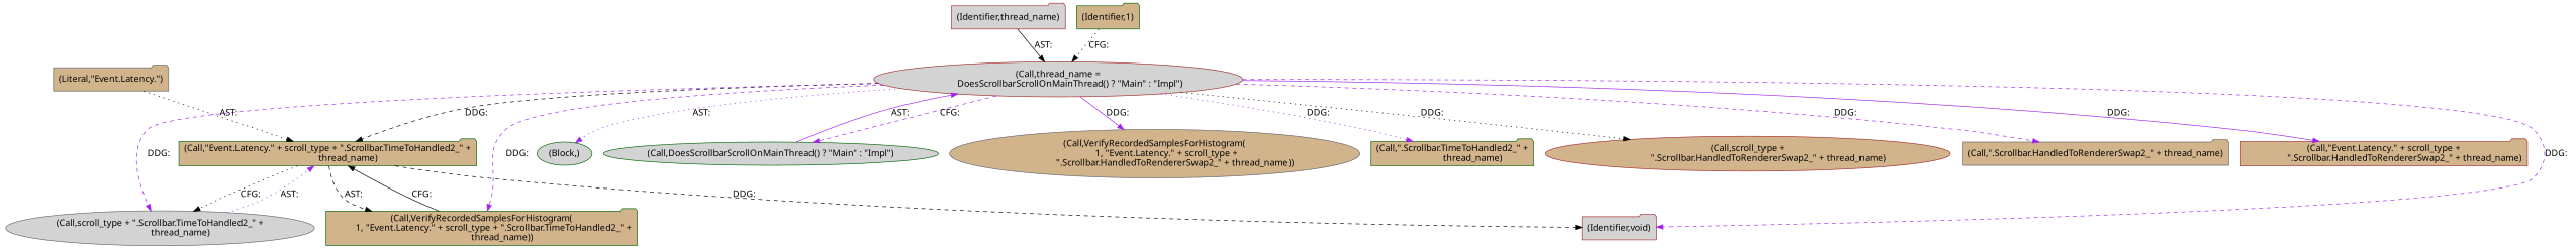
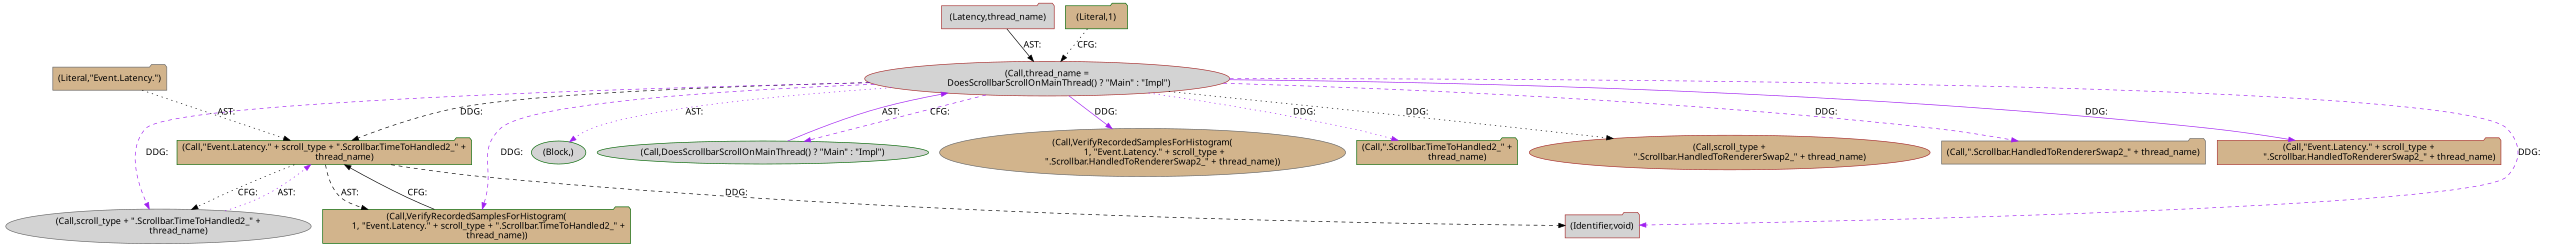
  digraph {
    fontname="Noto Sans"
    node [color=darkgreen fillcolor=tan fontname="Noto Sans" shape=folder style=filled]
    edge [color=purple fontname="Noto Sans" style=dashed]
    n1 [label="(Call,\"Event.Latency.\" + scroll_type + \".Scrollbar.TimeToHandled2_\" +\n                 thread_name)"]
    n2 [color=brown fillcolor=lightgrey label="(Identifier,void)"]
    n3 [color=gray40 fillcolor=lightgrey label="(Call,scroll_type + \".Scrollbar.TimeToHandled2_\" +\n                 thread_name)" shape=ellipse]
    n4 [label="(Call,VerifyRecordedSamplesForHistogram(\n          1, \"Event.Latency.\" + scroll_type + \".Scrollbar.TimeToHandled2_\" +\n                 thread_name))"]
    n5 [color=brown fillcolor=lightgrey label="(Call,thread_name =\n          DoesScrollbarScrollOnMainThread() ? \"Main\" : \"Impl\")" shape=ellipse]
    n6 [fillcolor=lightgrey label="(Block,)" shape=ellipse]
    n7 [fillcolor=lightgrey label="(Call,DoesScrollbarScrollOnMainThread() ? \"Main\" : \"Impl\")" shape=ellipse]
    n8 [color=gray40 label="(Call,VerifyRecordedSamplesForHistogram(\n          1, \"Event.Latency.\" + scroll_type +\n                 \".Scrollbar.HandledToRendererSwap2_\" + thread_name))" shape=ellipse]
    n9 [label="(Call,\".Scrollbar.TimeToHandled2_\" +\n                 thread_name)"]
    n10 [color=brown label="(Call,scroll_type +\n                 \".Scrollbar.HandledToRendererSwap2_\" + thread_name)" shape=ellipse]
    n11 [color=gray40 label="(Call,\".Scrollbar.HandledToRendererSwap2_\" + thread_name)"]
    n12 [color=brown label="(Call,\"Event.Latency.\" + scroll_type +\n                 \".Scrollbar.HandledToRendererSwap2_\" + thread_name)"]
    n13 [color=gray40 label="(Literal,\"Event.Latency.\")"]
-   n14 [color=brown fillcolor=lightgrey label="(Identifier,thread_name)"]
-   n15 [label="(Identifier,1)"]
+   n14 [color=brown fillcolor=lightgrey label="(Latency,thread_name)"]
+   n15 [label="(Literal,1)"]
    n1 -> n2 [color=black label="DDG: "]
    n1 -> n3 [color=black label="CFG: " style=dotted]
    n1 -> n4 [color=black label="AST: "]
    n3 -> n1 [label="AST: " style=dotted]
    n4 -> n1 [color=black label="CFG: " style=solid]
    n5 -> n1 [color=black label="DDG: "]
    n5 -> n2 [label="DDG: "]
    n5 -> n3 [label="DDG: "]
    n5 -> n4 [label="DDG: "]
    n5 -> n6 [label="AST: " style=dotted]
    n5 -> n7 [label="CFG: "]
    n5 -> n8 [label="DDG: " style=solid]
    n5 -> n9 [label="DDG: " style=dotted]
    n5 -> n10 [color=black label="DDG: " style=dotted]
    n5 -> n11 [label="DDG: "]
    n5 -> n12 [label="DDG: " style=solid]
    n7 -> n5 [label="AST: " style=solid]
    n13 -> n1 [color=black label="AST: " style=dotted]
    n14 -> n5 [color=black label="AST: " style=solid]
    n15 -> n5 [color=black label="CFG: " style=dotted]
  }
